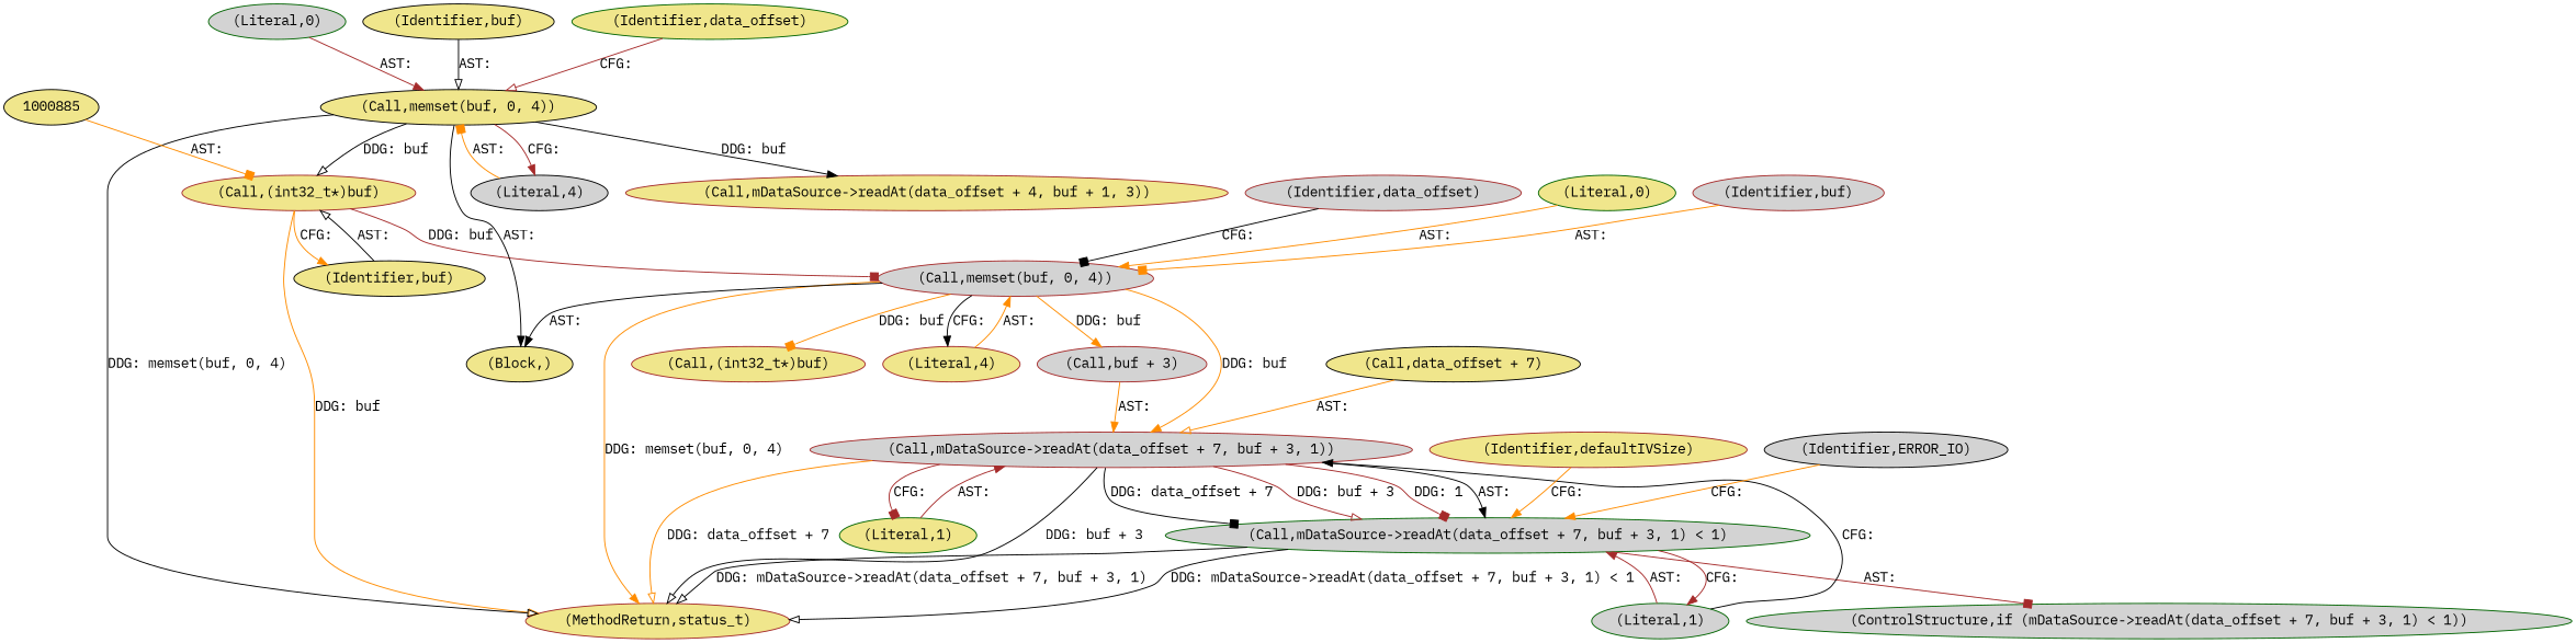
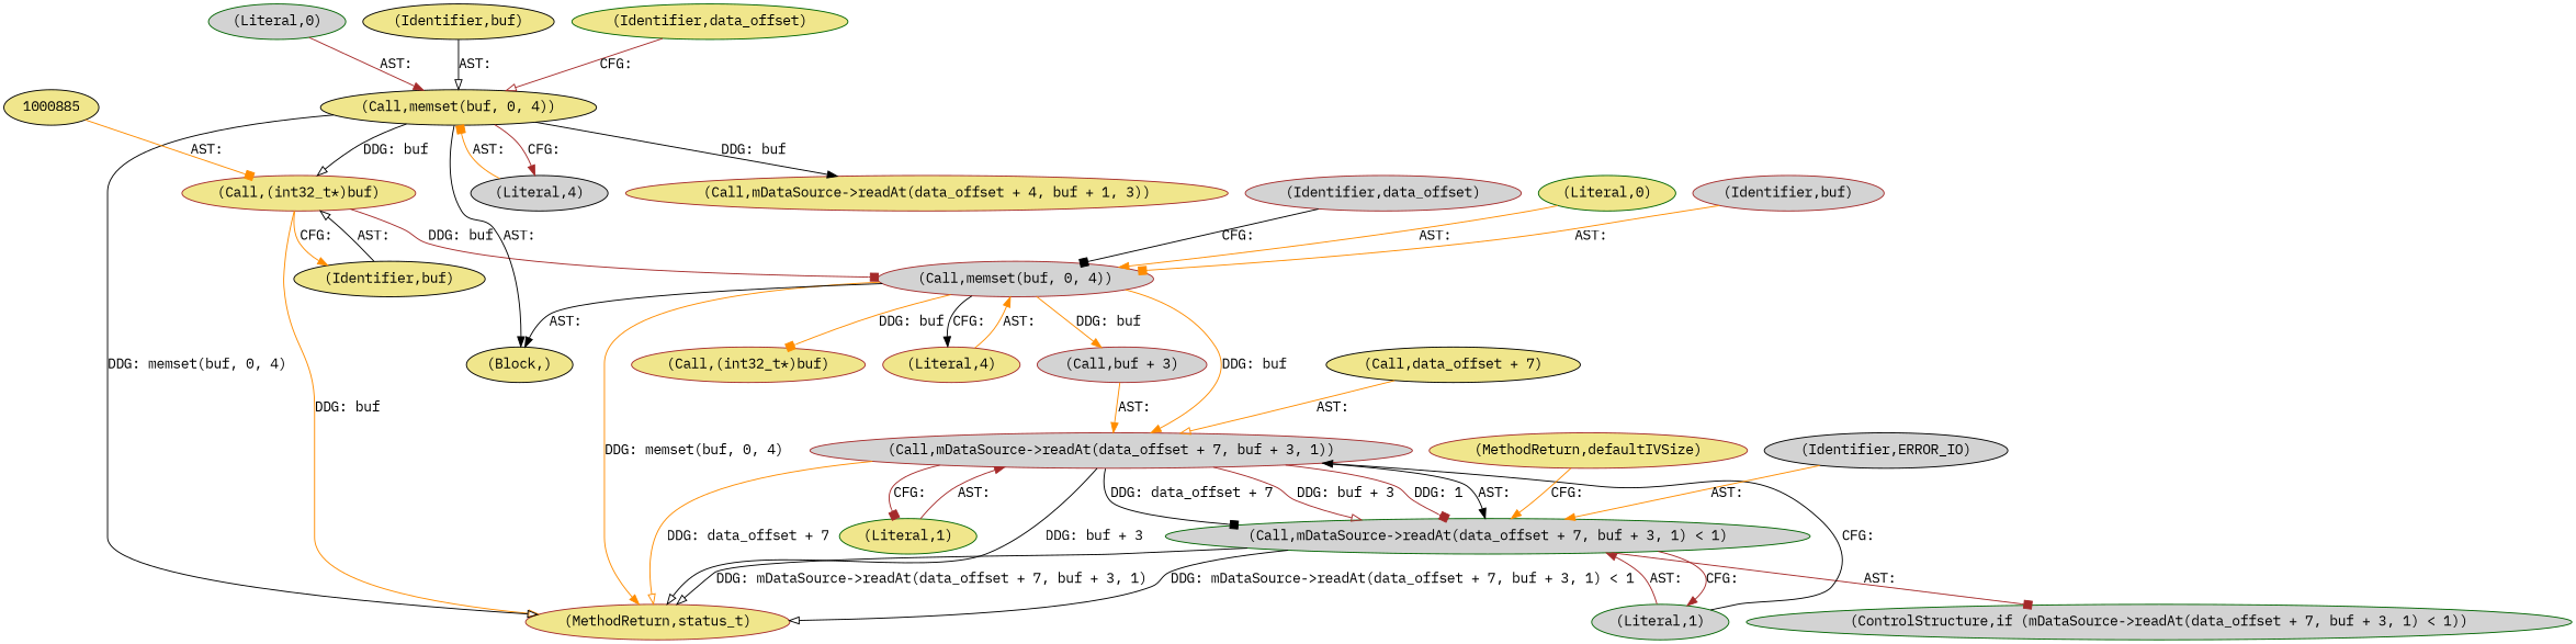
  digraph {
    fontname="IBM Plex Mono"
    node [color=brown fillcolor=khaki fontname="IBM Plex Mono" style=filled]
    edge [arrowhead=normal color=darkorange fontname="IBM Plex Mono"]
    n1 [fillcolor=lightgrey label="(Call,mDataSource->readAt(data_offset + 7, buf + 3, 1))"]
    n2 [color=darkgreen fillcolor=lightgrey label="(Call,mDataSource->readAt(data_offset + 7, buf + 3, 1) < 1)"]
    n3 [label="(MethodReturn,status_t)"]
    n4 [color=darkgreen label="(Literal,1)"]
    n5 [color=darkgreen fillcolor=lightgrey label="(Literal,1)"]
    n6 [color=darkgreen fillcolor=lightgrey label="(ControlStructure,if (mDataSource->readAt(data_offset + 7, buf + 3, 1) < 1))"]
    n7 [fillcolor=lightgrey label="(Call,memset(buf, 0, 4))"]
    n8 [label="(Literal,4)"]
    n9 [color=black label="(Block,)"]
    n10 [fillcolor=lightgrey label="(Call,buf + 3)"]
    n11 [label="(Call,(int32_t*)buf)"]
    n12 [label="(Call,(int32_t*)buf)"]
    n13 [color=black label="(Identifier,buf)"]
    n14 [color=black label="(Call,memset(buf, 0, 4))"]
    n15 [color=black fillcolor=lightgrey label="(Literal,4)"]
    n16 [label="(Call,mDataSource->readAt(data_offset + 4, buf + 1, 3))"]
    n17 [fillcolor=lightgrey label="(Identifier,data_offset)"]
    n18 [color=darkgreen fillcolor=lightgrey label="(Literal,0)"]
-   n19 [label="(Identifier,defaultIVSize)"]
+   n19 [label="(MethodReturn,defaultIVSize)"]
    n20 [color=black label="(Identifier,buf)"]
    n21 [color=black fillcolor=lightgrey label="(Identifier,ERROR_IO)"]
    n22 [color=darkgreen label="(Identifier,data_offset)"]
    n23 [color=black label="(Call,data_offset + 7)"]
    n24 [color=darkgreen label="(Literal,0)"]
    n25 [fillcolor=lightgrey label="(Identifier,buf)"]
    1000885 [color=black]
    n1 -> n2 [color=black label="AST: "]
    n1 -> n2 [arrowhead=box color=black label="DDG: data_offset + 7"]
    n1 -> n2 [arrowhead=onormal color=brown label="DDG: buf + 3"]
    n1 -> n2 [arrowhead=box color=brown label="DDG: 1"]
    n1 -> n3 [arrowhead=onormal color=black label="DDG: buf + 3"]
    n1 -> n3 [arrowhead=onormal label="DDG: data_offset + 7"]
    n1 -> n4 [arrowhead=box color=brown label="CFG: "]
    n2 -> n3 [arrowhead=onormal color=black label="DDG: mDataSource->readAt(data_offset + 7, buf + 3, 1) < 1"]
    n2 -> n3 [arrowhead=onormal color=black label="DDG: mDataSource->readAt(data_offset + 7, buf + 3, 1)"]
    n2 -> n5 [color=brown label="CFG: "]
    n2 -> n6 [arrowhead=box color=brown label="AST: "]
    n4 -> n1 [color=brown label="AST: "]
    n5 -> n1 [color=black label="CFG: "]
    n5 -> n2 [color=brown label="AST: "]
    n7 -> n1 [label="DDG: buf"]
    n7 -> n3 [label="DDG: memset(buf, 0, 4)"]
    n7 -> n8 [color=black label="CFG: "]
    n7 -> n9 [color=black label="AST: "]
    n7 -> n10 [label="DDG: buf"]
    n7 -> n11 [arrowhead=box label="DDG: buf"]
    n8 -> n7 [label="AST: "]
    n10 -> n1 [label="AST: "]
    n12 -> n3 [arrowhead=onormal label="DDG: buf"]
    n12 -> n7 [arrowhead=box color=brown label="DDG: buf"]
    n12 -> n13 [label="CFG: "]
    n13 -> n12 [arrowhead=onormal color=black label="AST: "]
    n14 -> n3 [arrowhead=onormal color=black label="DDG: memset(buf, 0, 4)"]
    n14 -> n9 [color=black label="AST: "]
    n14 -> n12 [arrowhead=onormal color=black label="DDG: buf"]
    n14 -> n15 [color=brown label="CFG: "]
    n14 -> n16 [color=black label="DDG: buf"]
    n15 -> n14 [arrowhead=box label="AST: "]
    n17 -> n7 [arrowhead=box color=black label="CFG: "]
    n18 -> n14 [color=brown label="AST: "]
    n19 -> n2 [label="CFG: "]
    n20 -> n14 [arrowhead=onormal color=black label="AST: "]
-   n21 -> n2 [label="CFG: "]
+   n21 -> n2 [label="AST: "]
    n22 -> n14 [arrowhead=onormal color=brown label="CFG: "]
    n23 -> n1 [arrowhead=onormal label="AST: "]
    n24 -> n7 [label="AST: "]
    n25 -> n7 [arrowhead=box label="AST: "]
    1000885 -> n12 [arrowhead=box label="AST: "]
  }
